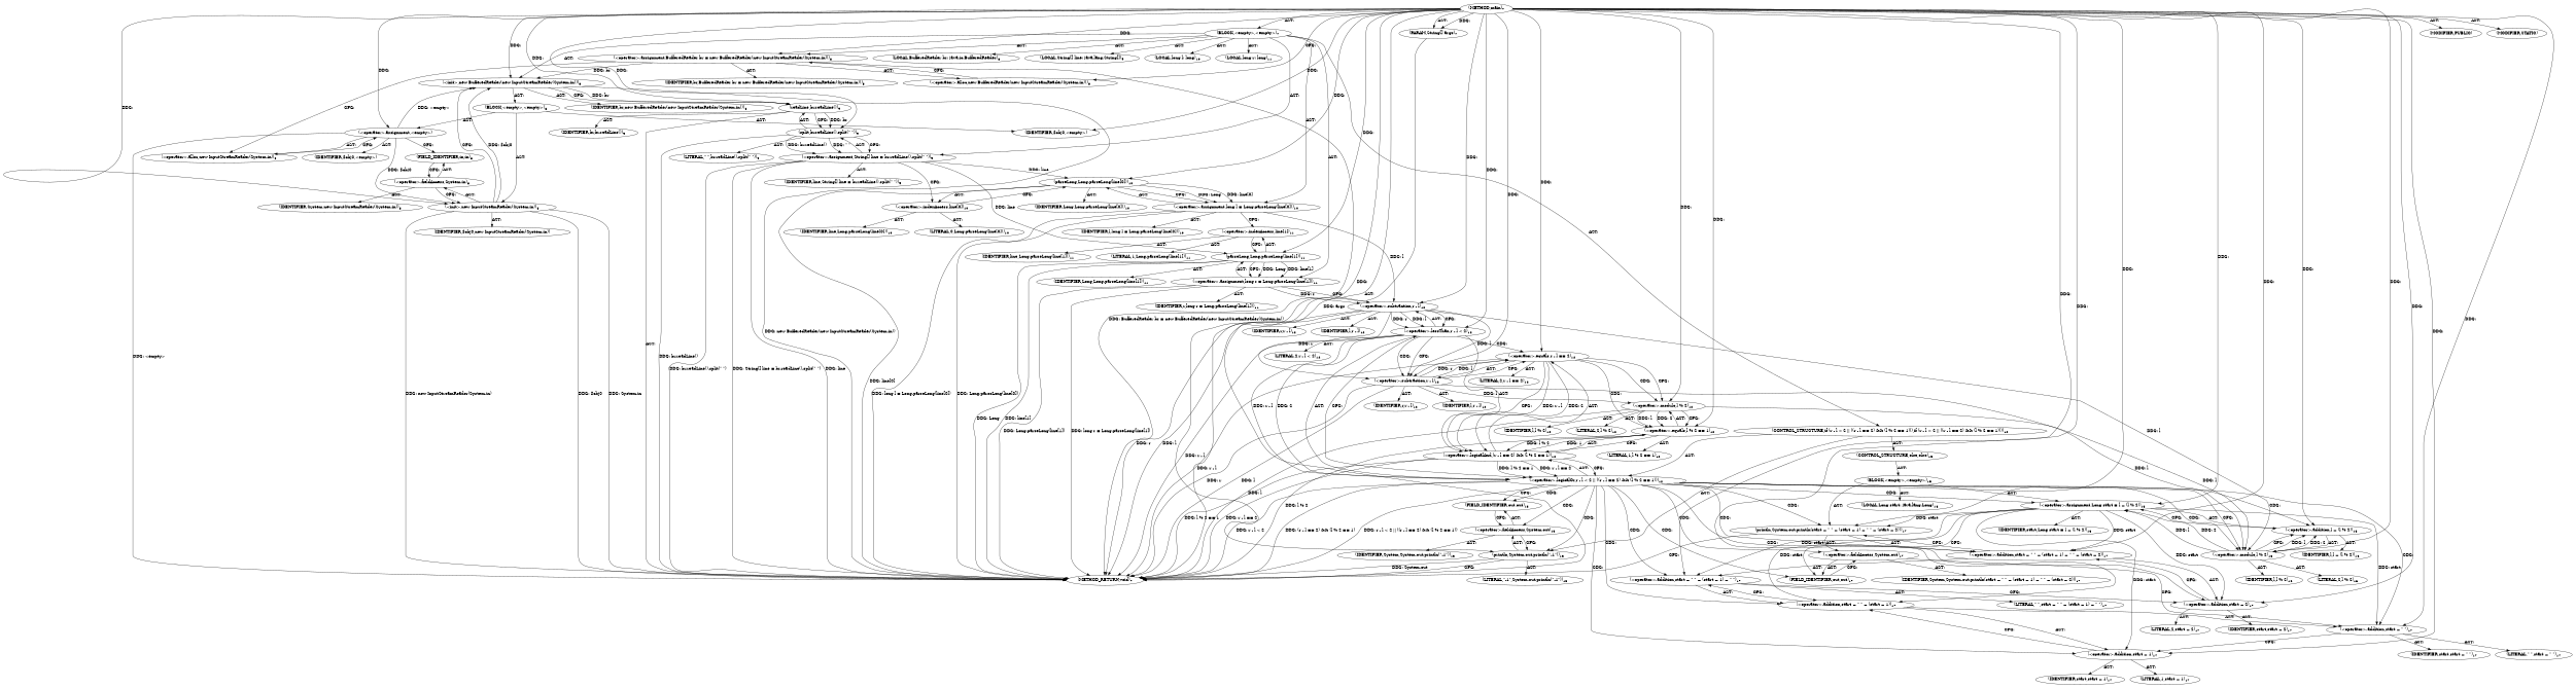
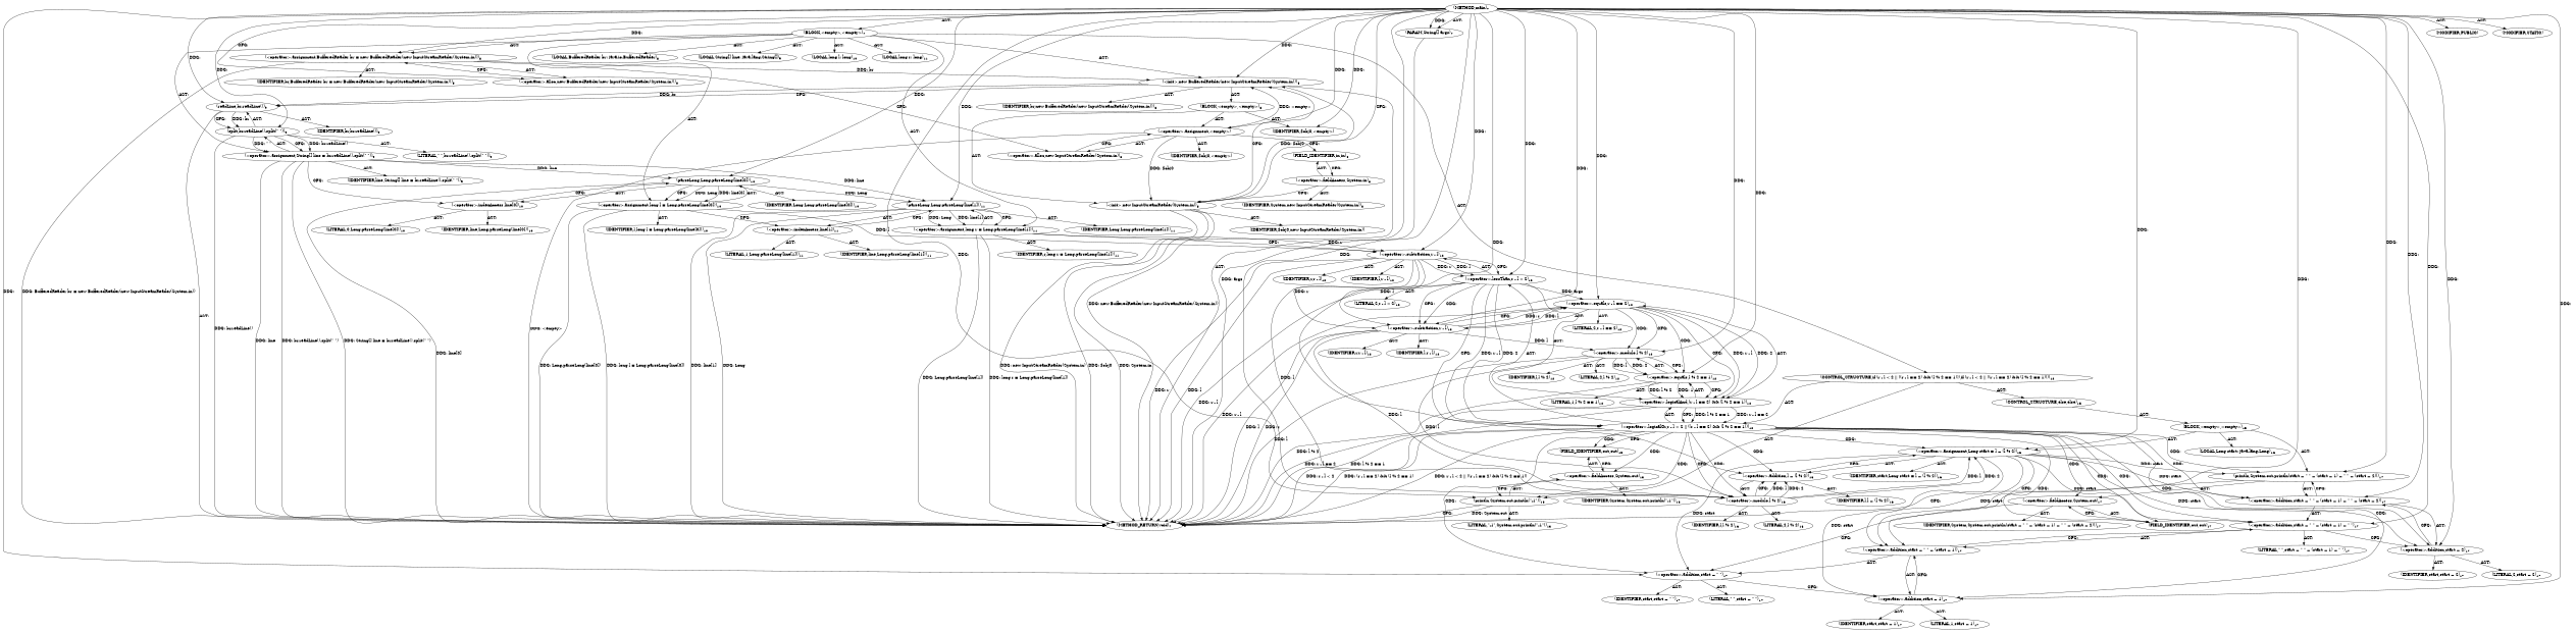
  digraph {
    n1 [label=<(METHOD,main)<SUB>7</SUB>>]
    n2 [label=<(PARAM,String[] args)<SUB>7</SUB>>]
    n3 [label=<(BLOCK,&lt;empty&gt;,&lt;empty&gt;)<SUB>7</SUB>>]
    n4 [label=<(&lt;operator&gt;.assignment,BufferedReader br = new BufferedReader(new InputStreamReader(System.in)))<SUB>8</SUB>>]
    n5 [label=<(&lt;operator&gt;.alloc,new BufferedReader(new InputStreamReader(System.in)))<SUB>8</SUB>>]
    n6 [label=<(&lt;init&gt;,new BufferedReader(new InputStreamReader(System.in)))<SUB>8</SUB>>]
    n7 [label=<(&lt;operator&gt;.assignment,&lt;empty&gt;)>]
    n8 [label=<(&lt;init&gt;,new InputStreamReader(System.in))<SUB>8</SUB>>]
    n9 [label=<(IDENTIFIER,$obj0,&lt;empty&gt;)>]
    n10 [label=<(split,br.readLine().split(&quot; &quot;))<SUB>9</SUB>>]
    n11 [label=<(readLine,br.readLine())<SUB>9</SUB>>]
    n12 [label=<(parseLong,Long.parseLong(line[0]))<SUB>10</SUB>>]
    n13 [label=<(parseLong,Long.parseLong(line[1]))<SUB>11</SUB>>]
    n14 [label=<(&lt;operator&gt;.lessThan,r - l &lt; 2)<SUB>12</SUB>>]
    n15 [label=<(&lt;operator&gt;.subtraction,r - l)<SUB>12</SUB>>]
    n16 [label=<(&lt;operator&gt;.equals,r - l == 2)<SUB>12</SUB>>]
    n17 [label=<(&lt;operator&gt;.subtraction,r - l)<SUB>12</SUB>>]
    n18 [label=<(&lt;operator&gt;.equals,l % 2 == 1)<SUB>12</SUB>>]
    n19 [label=<(&lt;operator&gt;.modulo,l % 2)<SUB>12</SUB>>]
    n20 [label=<(println,System.out.println(&quot;-1&quot;))<SUB>13</SUB>>]
    n21 [label=<(&lt;operator&gt;.assignment,Long start = l + (l % 2))<SUB>16</SUB>>]
    n22 [label=<(&lt;operator&gt;.addition,l + (l % 2))<SUB>16</SUB>>]
    n23 [label=<(&lt;operator&gt;.modulo,l % 2)<SUB>16</SUB>>]
    n24 [label=<(println,System.out.println(start + &quot; &quot; + (start + 1) + &quot; &quot; + (start + 2)))<SUB>17</SUB>>]
    n25 [label=<(&lt;operator&gt;.addition,start + &quot; &quot; + (start + 1) + &quot; &quot; + (start + 2))<SUB>17</SUB>>]
    n26 [label=<(&lt;operator&gt;.addition,start + &quot; &quot; + (start + 1) + &quot; &quot;)<SUB>17</SUB>>]
    n27 [label=<(&lt;operator&gt;.addition,start + &quot; &quot; + (start + 1))<SUB>17</SUB>>]
    n28 [label=<(&lt;operator&gt;.addition,start + &quot; &quot;)<SUB>17</SUB>>]
    n29 [label=<(&lt;operator&gt;.addition,start + 1)<SUB>17</SUB>>]
    n30 [label=<(&lt;operator&gt;.addition,start + 2)<SUB>17</SUB>>]
    n31 [label=<(MODIFIER,PUBLIC)>]
    n32 [label=<(MODIFIER,STATIC)>]
    n33 [label=<(METHOD_RETURN,void)<SUB>7</SUB>>]
    n34 [label=<(LOCAL,BufferedReader br: java.io.BufferedReader)<SUB>8</SUB>>]
    n35 [label=<(LOCAL,String[] line: java.lang.String[])<SUB>9</SUB>>]
    n36 [label=<(&lt;operator&gt;.assignment,String[] line = br.readLine().split(&quot; &quot;))<SUB>9</SUB>>]
    n37 [label=<(LOCAL,long l: long)<SUB>10</SUB>>]
    n38 [label=<(&lt;operator&gt;.assignment,long l = Long.parseLong(line[0]))<SUB>10</SUB>>]
    n39 [label=<(LOCAL,long r: long)<SUB>11</SUB>>]
    n40 [label=<(&lt;operator&gt;.assignment,long r = Long.parseLong(line[1]))<SUB>11</SUB>>]
    n41 [label=<(CONTROL_STRUCTURE,if (r - l &lt; 2 || ((r - l == 2) &amp;&amp; (l % 2 == 1))),if (r - l &lt; 2 || ((r - l == 2) &amp;&amp; (l % 2 == 1))))<SUB>12</SUB>>]
    n42 [label=<(IDENTIFIER,br,BufferedReader br = new BufferedReader(new InputStreamReader(System.in)))<SUB>8</SUB>>]
    n43 [label=<(&lt;operator&gt;.alloc,new InputStreamReader(System.in))<SUB>8</SUB>>]
    n44 [label=<(IDENTIFIER,br,new BufferedReader(new InputStreamReader(System.in)))<SUB>8</SUB>>]
    n45 [label=<(BLOCK,&lt;empty&gt;,&lt;empty&gt;)<SUB>8</SUB>>]
    n46 [label=<(IDENTIFIER,$obj0,&lt;empty&gt;)>]
    n47 [label=<(FIELD_IDENTIFIER,in,in)<SUB>8</SUB>>]
    n48 [label=<(IDENTIFIER,$obj0,new InputStreamReader(System.in))>]
    n49 [label=<(&lt;operator&gt;.fieldAccess,System.in)<SUB>8</SUB>>]
    n50 [label=<(LITERAL,&quot; &quot;,br.readLine().split(&quot; &quot;))<SUB>9</SUB>>]
    n51 [label=<(IDENTIFIER,br,br.readLine())<SUB>9</SUB>>]
    n52 [label=<(&lt;operator&gt;.indexAccess,line[0])<SUB>10</SUB>>]
    n53 [label=<(IDENTIFIER,Long,Long.parseLong(line[0]))<SUB>10</SUB>>]
    n54 [label=<(&lt;operator&gt;.indexAccess,line[1])<SUB>11</SUB>>]
    n55 [label=<(IDENTIFIER,Long,Long.parseLong(line[1]))<SUB>11</SUB>>]
    n56 [label=<(&lt;operator&gt;.logicalOr,r - l &lt; 2 || ((r - l == 2) &amp;&amp; (l % 2 == 1)))<SUB>12</SUB>>]
    n57 [label=<(&lt;operator&gt;.logicalAnd,(r - l == 2) &amp;&amp; (l % 2 == 1))<SUB>12</SUB>>]
    n58 [label=<(LITERAL,2,r - l &lt; 2)<SUB>12</SUB>>]
    n59 [label=<(IDENTIFIER,r,r - l)<SUB>12</SUB>>]
    n60 [label=<(IDENTIFIER,l,r - l)<SUB>12</SUB>>]
    n61 [label=<(LITERAL,2,r - l == 2)<SUB>12</SUB>>]
    n62 [label=<(IDENTIFIER,r,r - l)<SUB>12</SUB>>]
    n63 [label=<(IDENTIFIER,l,r - l)<SUB>12</SUB>>]
    n64 [label=<(LITERAL,1,l % 2 == 1)<SUB>12</SUB>>]
    n65 [label=<(IDENTIFIER,l,l % 2)<SUB>12</SUB>>]
    n66 [label=<(LITERAL,2,l % 2)<SUB>12</SUB>>]
    n67 [label=<(&lt;operator&gt;.fieldAccess,System.out)<SUB>13</SUB>>]
    n68 [label=<(LITERAL,&quot;-1&quot;,System.out.println(&quot;-1&quot;))<SUB>13</SUB>>]
    n69 [label=<(FIELD_IDENTIFIER,out,out)<SUB>17</SUB>>]
    n70 [label=<(IDENTIFIER,start,Long start = l + (l % 2))<SUB>16</SUB>>]
    n71 [label=<(IDENTIFIER,l,l + (l % 2))<SUB>16</SUB>>]
    n72 [label=<(IDENTIFIER,l,l % 2)<SUB>16</SUB>>]
    n73 [label=<(LITERAL,2,l % 2)<SUB>16</SUB>>]
    n74 [label=<(&lt;operator&gt;.fieldAccess,System.out)<SUB>17</SUB>>]
    n75 [label=<(LITERAL,&quot; &quot;,start + &quot; &quot; + (start + 1) + &quot; &quot;)<SUB>17</SUB>>]
    n76 [label=<(IDENTIFIER,start,start + &quot; &quot;)<SUB>17</SUB>>]
    n77 [label=<(LITERAL,&quot; &quot;,start + &quot; &quot;)<SUB>17</SUB>>]
    n78 [label=<(IDENTIFIER,start,start + 1)<SUB>17</SUB>>]
    n79 [label=<(LITERAL,1,start + 1)<SUB>17</SUB>>]
    n80 [label=<(IDENTIFIER,start,start + 2)<SUB>17</SUB>>]
    n81 [label=<(LITERAL,2,start + 2)<SUB>17</SUB>>]
    n82 [label=<(IDENTIFIER,line,String[] line = br.readLine().split(&quot; &quot;))<SUB>9</SUB>>]
    n83 [label=<(IDENTIFIER,l,long l = Long.parseLong(line[0]))<SUB>10</SUB>>]
    n84 [label=<(IDENTIFIER,r,long r = Long.parseLong(line[1]))<SUB>11</SUB>>]
    n85 [label=<(CONTROL_STRUCTURE,else,else)<SUB>15</SUB>>]
    n86 [label=<(IDENTIFIER,System,new InputStreamReader(System.in))<SUB>8</SUB>>]
    n87 [label=<(IDENTIFIER,line,Long.parseLong(line[0]))<SUB>10</SUB>>]
    n88 [label=<(LITERAL,0,Long.parseLong(line[0]))<SUB>10</SUB>>]
    n89 [label=<(IDENTIFIER,line,Long.parseLong(line[1]))<SUB>11</SUB>>]
    n90 [label=<(LITERAL,1,Long.parseLong(line[1]))<SUB>11</SUB>>]
    n91 [label=<(FIELD_IDENTIFIER,out,out)<SUB>13</SUB>>]
    n92 [label=<(BLOCK,&lt;empty&gt;,&lt;empty&gt;)<SUB>15</SUB>>]
    n93 [label=<(IDENTIFIER,System,System.out.println(&quot;-1&quot;))<SUB>13</SUB>>]
    n94 [label=<(IDENTIFIER,System,System.out.println(start + &quot; &quot; + (start + 1) + &quot; &quot; + (start + 2)))<SUB>17</SUB>>]
    n95 [label=<(LOCAL,Long start: java.lang.Long)<SUB>16</SUB>>]
    n1 -> n2 [label="AST: "]
    n1 -> n2 [label="DDG: "]
    n1 -> n3 [label="AST: "]
    n1 -> n4 [label="DDG: "]
    n1 -> n5 [label="CFG: "]
    n1 -> n6 [label="DDG: "]
    n1 -> n7 [label="DDG: "]
-   n1 -> n8 [label="DDG: "]
+   n1 -> n8 [label="CFG: "]
    n1 -> n9 [label="DDG: "]
    n1 -> n10 [label="DDG: "]
    n1 -> n11 [label="DDG: "]
    n1 -> n12 [label="DDG: "]
    n1 -> n13 [label="DDG: "]
    n1 -> n14 [label="DDG: "]
    n1 -> n15 [label="DDG: "]
    n1 -> n16 [label="DDG: "]
    n1 -> n17 [label="DDG: "]
    n1 -> n18 [label="DDG: "]
    n1 -> n19 [label="DDG: "]
    n1 -> n20 [label="DDG: "]
    n1 -> n21 [label="DDG: "]
    n1 -> n22 [label="DDG: "]
    n1 -> n23 [label="DDG: "]
    n1 -> n24 [label="DDG: "]
    n1 -> n25 [label="DDG: "]
    n1 -> n26 [label="DDG: "]
    n1 -> n27 [label="DDG: "]
    n1 -> n28 [label="DDG: "]
    n1 -> n29 [label="DDG: "]
    n1 -> n30 [label="DDG: "]
    n1 -> n31 [label="AST: "]
    n1 -> n32 [label="AST: "]
    n1 -> n33 [label="AST: "]
    n2 -> n33 [label="DDG: args"]
    n3 -> n4 [label="AST: "]
    n3 -> n6 [label="AST: "]
    n3 -> n34 [label="AST: "]
    n3 -> n35 [label="AST: "]
    n3 -> n36 [label="AST: "]
    n3 -> n37 [label="AST: "]
    n3 -> n38 [label="AST: "]
    n3 -> n39 [label="AST: "]
    n3 -> n40 [label="AST: "]
    n3 -> n41 [label="AST: "]
    n4 -> n5 [label="AST: "]
    n4 -> n6 [label="DDG: br"]
    n4 -> n33 [label="DDG: BufferedReader br = new BufferedReader(new InputStreamReader(System.in))"]
    n4 -> n42 [label="AST: "]
    n4 -> n43 [label="CFG: "]
    n5 -> n4 [label="CFG: "]
    n6 -> n11 [label="CFG: "]
    n6 -> n11 [label="DDG: br"]
    n6 -> n33 [label="DDG: new BufferedReader(new InputStreamReader(System.in))"]
    n6 -> n44 [label="AST: "]
    n6 -> n45 [label="AST: "]
    n7 -> n6 [label="DDG: &lt;empty&gt;"]
    n7 -> n8 [label="DDG: $obj0"]
    n7 -> n33 [label="DDG: &lt;empty&gt;"]
    n7 -> n43 [label="AST: "]
    n7 -> n46 [label="AST: "]
    n7 -> n47 [label="CFG: "]
    n8 -> n6 [label="CFG: "]
    n8 -> n6 [label="DDG: $obj0"]
    n8 -> n33 [label="DDG: $obj0"]
    n8 -> n33 [label="DDG: System.in"]
    n8 -> n33 [label="DDG: new InputStreamReader(System.in)"]
    n8 -> n48 [label="AST: "]
-   n8 -> n49 [label="AST: "]
    n10 -> n11 [label="AST: "]
    n10 -> n33 [label="DDG: br.readLine()"]
    n10 -> n36 [label="CFG: "]
    n10 -> n36 [label="DDG: br.readLine()"]
    n10 -> n36 [label="DDG: &quot; &quot;"]
    n10 -> n50 [label="AST: "]
    n11 -> n10 [label="CFG: "]
    n11 -> n10 [label="DDG: br"]
    n11 -> n33 [label="AST: "]
    n11 -> n51 [label="AST: "]
+   n12 -> n13 [label="DDG: Long"]
    n12 -> n33 [label="DDG: line[0]"]
    n12 -> n38 [label="CFG: "]
    n12 -> n38 [label="DDG: Long"]
    n12 -> n38 [label="DDG: line[0]"]
    n12 -> n52 [label="AST: "]
    n12 -> n53 [label="AST: "]
    n13 -> n33 [label="DDG: Long"]
    n13 -> n33 [label="DDG: line[1]"]
    n13 -> n40 [label="CFG: "]
    n13 -> n40 [label="DDG: Long"]
    n13 -> n40 [label="DDG: line[1]"]
    n13 -> n54 [label="AST: "]
    n13 -> n55 [label="AST: "]
    n14 -> n15 [label="AST: "]
-   n14 -> n16 [label="CDG: "]
+   n14 -> n16 [label="DDG: args"]
    n14 -> n17 [label="CFG: "]
    n14 -> n17 [label="CDG: "]
    n14 -> n33 [label="DDG: r - l"]
    n14 -> n56 [label="CFG: "]
    n14 -> n56 [label="DDG: r - l"]
    n14 -> n56 [label="DDG: 2"]
    n14 -> n57 [label="AST: "]
    n14 -> n58 [label="AST: "]
    n15 -> n14 [label="CFG: "]
    n15 -> n14 [label="DDG: r"]
    n15 -> n14 [label="DDG: l"]
    n15 -> n17 [label="DDG: r"]
    n15 -> n17 [label="DDG: l"]
    n15 -> n23 [label="DDG: l"]
    n15 -> n33 [label="DDG: r"]
    n15 -> n33 [label="DDG: l"]
    n15 -> n59 [label="AST: "]
    n15 -> n60 [label="AST: "]
    n16 -> n17 [label="AST: "]
    n16 -> n18 [label="CDG: "]
    n16 -> n19 [label="CFG: "]
    n16 -> n19 [label="CDG: "]
    n16 -> n33 [label="DDG: r - l"]
    n16 -> n57 [label="CFG: "]
    n16 -> n57 [label="DDG: r - l"]
    n16 -> n57 [label="DDG: 2"]
    n16 -> n61 [label="AST: "]
    n17 -> n16 [label="CFG: "]
    n17 -> n16 [label="DDG: r"]
    n17 -> n16 [label="DDG: l"]
    n17 -> n19 [label="DDG: l"]
    n17 -> n23 [label="DDG: l"]
    n17 -> n33 [label="DDG: r"]
    n17 -> n33 [label="DDG: l"]
    n17 -> n62 [label="AST: "]
    n17 -> n63 [label="AST: "]
    n18 -> n19 [label="AST: "]
    n18 -> n33 [label="DDG: l % 2"]
    n18 -> n57 [label="CFG: "]
    n18 -> n57 [label="DDG: l % 2"]
    n18 -> n57 [label="DDG: 1"]
    n18 -> n64 [label="AST: "]
    n19 -> n18 [label="CFG: "]
    n19 -> n18 [label="DDG: l"]
    n19 -> n18 [label="DDG: 2"]
    n19 -> n23 [label="DDG: l"]
    n19 -> n33 [label="DDG: l"]
    n19 -> n65 [label="AST: "]
    n19 -> n66 [label="AST: "]
    n20 -> n33 [label="CFG: "]
    n20 -> n33 [label="DDG: System.out"]
    n20 -> n67 [label="AST: "]
    n20 -> n68 [label="AST: "]
    n21 -> n22 [label="AST: "]
    n21 -> n24 [label="DDG: start"]
    n21 -> n25 [label="DDG: start"]
    n21 -> n26 [label="DDG: start"]
    n21 -> n27 [label="DDG: start"]
    n21 -> n28 [label="DDG: start"]
    n21 -> n29 [label="DDG: start"]
    n21 -> n30 [label="DDG: start"]
    n21 -> n69 [label="CFG: "]
    n21 -> n70 [label="AST: "]
    n22 -> n21 [label="CFG: "]
    n22 -> n23 [label="AST: "]
    n22 -> n71 [label="AST: "]
    n23 -> n21 [label="DDG: l"]
    n23 -> n21 [label="DDG: 2"]
    n23 -> n22 [label="CFG: "]
    n23 -> n22 [label="DDG: l"]
    n23 -> n22 [label="DDG: 2"]
    n23 -> n72 [label="AST: "]
    n23 -> n73 [label="AST: "]
    n24 -> n25 [label="AST: "]
    n24 -> n33 [label="CFG: "]
    n24 -> n74 [label="AST: "]
    n25 -> n24 [label="CFG: "]
    n25 -> n26 [label="AST: "]
    n25 -> n30 [label="AST: "]
    n26 -> n27 [label="AST: "]
    n26 -> n30 [label="CFG: "]
    n26 -> n75 [label="AST: "]
    n27 -> n26 [label="CFG: "]
    n27 -> n28 [label="AST: "]
    n27 -> n29 [label="AST: "]
    n28 -> n29 [label="CFG: "]
    n28 -> n76 [label="AST: "]
    n28 -> n77 [label="AST: "]
    n29 -> n27 [label="CFG: "]
    n29 -> n78 [label="AST: "]
    n29 -> n79 [label="AST: "]
    n30 -> n25 [label="CFG: "]
    n30 -> n80 [label="AST: "]
    n30 -> n81 [label="AST: "]
    n36 -> n10 [label="AST: "]
    n36 -> n12 [label="DDG: line"]
    n36 -> n13 [label="DDG: line"]
    n36 -> n33 [label="DDG: line"]
    n36 -> n33 [label="DDG: br.readLine().split(&quot; &quot;)"]
    n36 -> n33 [label="DDG: String[] line = br.readLine().split(&quot; &quot;)"]
    n36 -> n52 [label="CFG: "]
    n36 -> n82 [label="AST: "]
    n38 -> n12 [label="AST: "]
    n38 -> n15 [label="DDG: l"]
    n38 -> n33 [label="DDG: Long.parseLong(line[0])"]
    n38 -> n33 [label="DDG: long l = Long.parseLong(line[0])"]
    n38 -> n54 [label="CFG: "]
    n38 -> n83 [label="AST: "]
    n40 -> n13 [label="AST: "]
    n40 -> n15 [label="CFG: "]
    n40 -> n15 [label="DDG: r"]
    n40 -> n33 [label="DDG: Long.parseLong(line[1])"]
    n40 -> n33 [label="DDG: long r = Long.parseLong(line[1])"]
    n40 -> n84 [label="AST: "]
    n41 -> n20 [label="AST: "]
    n41 -> n56 [label="AST: "]
    n41 -> n85 [label="AST: "]
    n43 -> n7 [label="CFG: "]
    n45 -> n7 [label="AST: "]
    n45 -> n8 [label="AST: "]
    n45 -> n9 [label="AST: "]
    n47 -> n49 [label="CFG: "]
    n49 -> n8 [label="CFG: "]
    n49 -> n47 [label="AST: "]
    n49 -> n86 [label="AST: "]
    n52 -> n12 [label="CFG: "]
    n52 -> n87 [label="AST: "]
    n52 -> n88 [label="AST: "]
    n54 -> n13 [label="CFG: "]
    n54 -> n89 [label="AST: "]
    n54 -> n90 [label="AST: "]
    n56 -> n14 [label="AST: "]
    n56 -> n20 [label="CDG: "]
    n56 -> n21 [label="CDG: "]
    n56 -> n22 [label="CDG: "]
    n56 -> n23 [label="CFG: "]
    n56 -> n23 [label="CDG: "]
    n56 -> n24 [label="CDG: "]
    n56 -> n25 [label="CDG: "]
    n56 -> n26 [label="CDG: "]
    n56 -> n27 [label="CDG: "]
    n56 -> n28 [label="CDG: "]
    n56 -> n29 [label="CDG: "]
    n56 -> n30 [label="CDG: "]
    n56 -> n33 [label="DDG: r - l &lt; 2"]
    n56 -> n33 [label="DDG: (r - l == 2) &amp;&amp; (l % 2 == 1)"]
    n56 -> n33 [label="DDG: r - l &lt; 2 || ((r - l == 2) &amp;&amp; (l % 2 == 1))"]
    n56 -> n57 [label="AST: "]
    n56 -> n67 [label="CDG: "]
    n56 -> n69 [label="CDG: "]
    n56 -> n74 [label="CDG: "]
    n56 -> n91 [label="CFG: "]
    n56 -> n91 [label="CDG: "]
    n57 -> n16 [label="AST: "]
    n57 -> n18 [label="AST: "]
    n57 -> n33 [label="DDG: r - l == 2"]
    n57 -> n33 [label="DDG: l % 2 == 1"]
    n57 -> n56 [label="CFG: "]
    n57 -> n56 [label="DDG: r - l == 2"]
    n57 -> n56 [label="DDG: l % 2 == 1"]
    n67 -> n20 [label="CFG: "]
    n67 -> n91 [label="AST: "]
    n67 -> n93 [label="AST: "]
    n69 -> n74 [label="CFG: "]
    n74 -> n28 [label="CFG: "]
    n74 -> n69 [label="AST: "]
    n74 -> n94 [label="AST: "]
    n85 -> n92 [label="AST: "]
    n91 -> n67 [label="CFG: "]
    n92 -> n21 [label="AST: "]
    n92 -> n24 [label="AST: "]
    n92 -> n95 [label="AST: "]
  }
